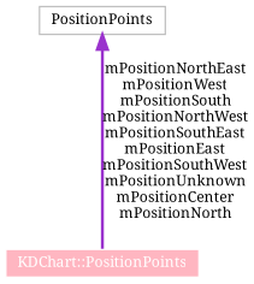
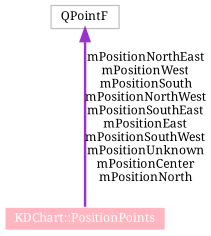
  digraph {
    fontname="Noto Serif"
    node [fontname="Noto Serif" fontsize=10 shape=record style=filled]
    n1 [color=white fillcolor=lightpink fontcolor=white height=0.2 label="KDChart::PositionPoints" width=0.4]
-   n2 [color=grey75 height=0.2 label=PositionPoints width=0.4 fillcolor=white]
+   n2 [color=grey75 height=0.2 label=QPointF width=0.4 fillcolor=white]
    n2 -> n1 [color=darkorchid3 dir=back fontname="Noto Serif" fontsize=10 label="mPositionNorthEast\nmPositionWest\nmPositionSouth\nmPositionNorthWest\nmPositionSouthEast\nmPositionEast\nmPositionSouthWest\nmPositionUnknown\nmPositionCenter\nmPositionNorth" labelfontname=Helvetica labelfontsize=10 style=bold]
  }
